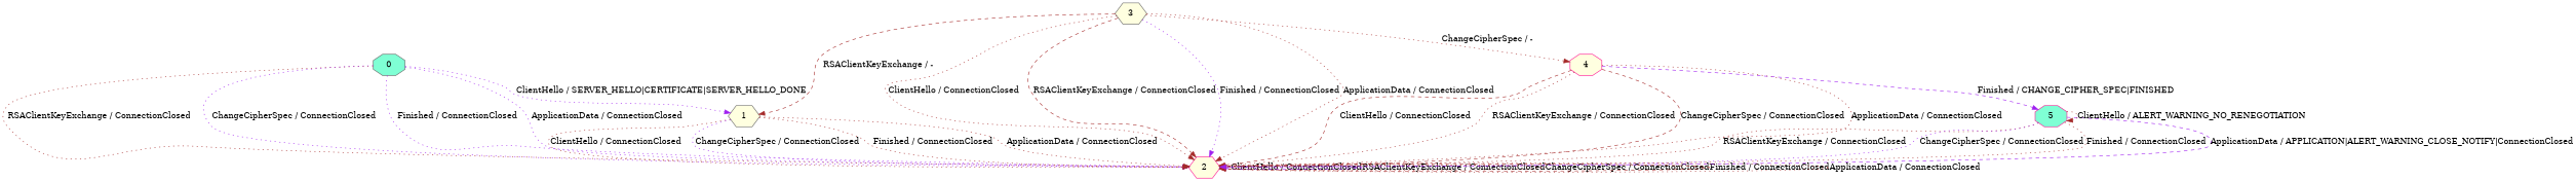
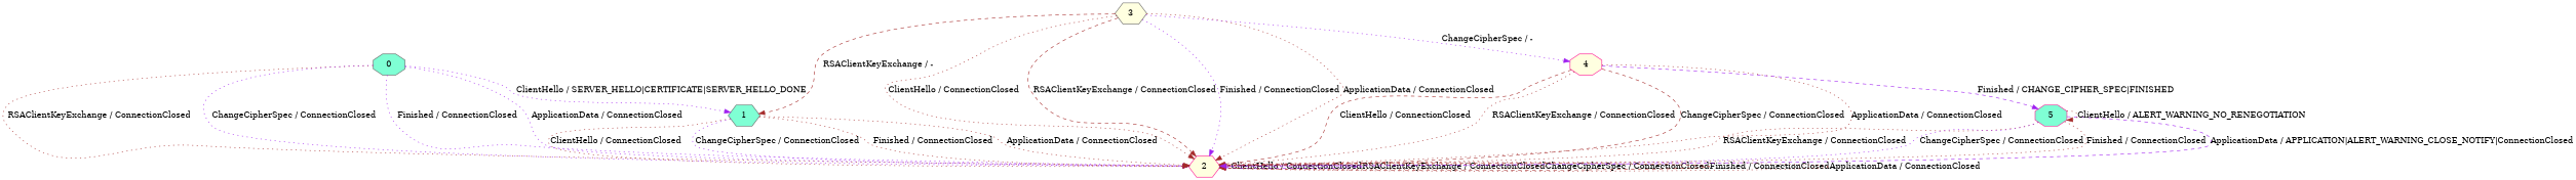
  digraph {
    node [color=gray40 fillcolor=lightyellow shape=octagon style=filled]
    edge [color=brown style=dotted]
    n1 [fillcolor=aquamarine label=0]
-   n2 [label=1 shape=hexagon]
+   n2 [fillcolor=aquamarine label=1 shape=hexagon]
    n3 [color=deeppink label=2 shape=hexagon]
    n4 [label=3 shape=hexagon]
    n5 [color=deeppink label=4]
    n6 [color=deeppink fillcolor=aquamarine label=5]
    n1 -> n2 [color=purple label="ClientHello / SERVER_HELLO|CERTIFICATE|SERVER_HELLO_DONE"]
    n1 -> n3 [label="RSAClientKeyExchange / ConnectionClosed"]
    n1 -> n3 [color=purple label="ChangeCipherSpec / ConnectionClosed"]
    n1 -> n3 [color=purple label="Finished / ConnectionClosed"]
    n1 -> n3 [color=purple label="ApplicationData / ConnectionClosed"]
    n2 -> n3 [label="ClientHello / ConnectionClosed"]
    n2 -> n3 [color=purple label="ChangeCipherSpec / ConnectionClosed"]
    n2 -> n3 [label="Finished / ConnectionClosed"]
    n2 -> n3 [label="ApplicationData / ConnectionClosed"]
    n3 -> n3 [color=purple label="ClientHello / ConnectionClosed" style=dashed]
    n3 -> n3 [color=purple label="RSAClientKeyExchange / ConnectionClosed" style=dashed]
    n3 -> n3 [label="ChangeCipherSpec / ConnectionClosed"]
    n3 -> n3 [label="Finished / ConnectionClosed" style=dashed]
    n3 -> n3 [label="ApplicationData / ConnectionClosed"]
    n4 -> n2 [label="RSAClientKeyExchange / -" style=dashed]
    n4 -> n3 [label="ClientHello / ConnectionClosed"]
    n4 -> n3 [label="RSAClientKeyExchange / ConnectionClosed" style=dashed]
    n4 -> n3 [color=purple label="Finished / ConnectionClosed"]
    n4 -> n3 [label="ApplicationData / ConnectionClosed"]
-   n4 -> n5 [label="ChangeCipherSpec / -"]
+   n4 -> n5 [color=purple label="ChangeCipherSpec / -"]
    n5 -> n3 [label="ClientHello / ConnectionClosed" style=dashed]
    n5 -> n3 [label="RSAClientKeyExchange / ConnectionClosed"]
    n5 -> n3 [label="ChangeCipherSpec / ConnectionClosed" style=dashed]
    n5 -> n3 [label="ApplicationData / ConnectionClosed"]
    n5 -> n6 [color=purple label="Finished / CHANGE_CIPHER_SPEC|FINISHED" style=dashed]
    n6 -> n3 [label="RSAClientKeyExchange / ConnectionClosed"]
    n6 -> n3 [color=purple label="ChangeCipherSpec / ConnectionClosed"]
    n6 -> n3 [label="Finished / ConnectionClosed"]
    n6 -> n3 [color=purple label="ApplicationData / APPLICATION|ALERT_WARNING_CLOSE_NOTIFY|ConnectionClosed" style=dashed]
    n6 -> n6 [label="ClientHello / ALERT_WARNING_NO_RENEGOTIATION"]
  }
